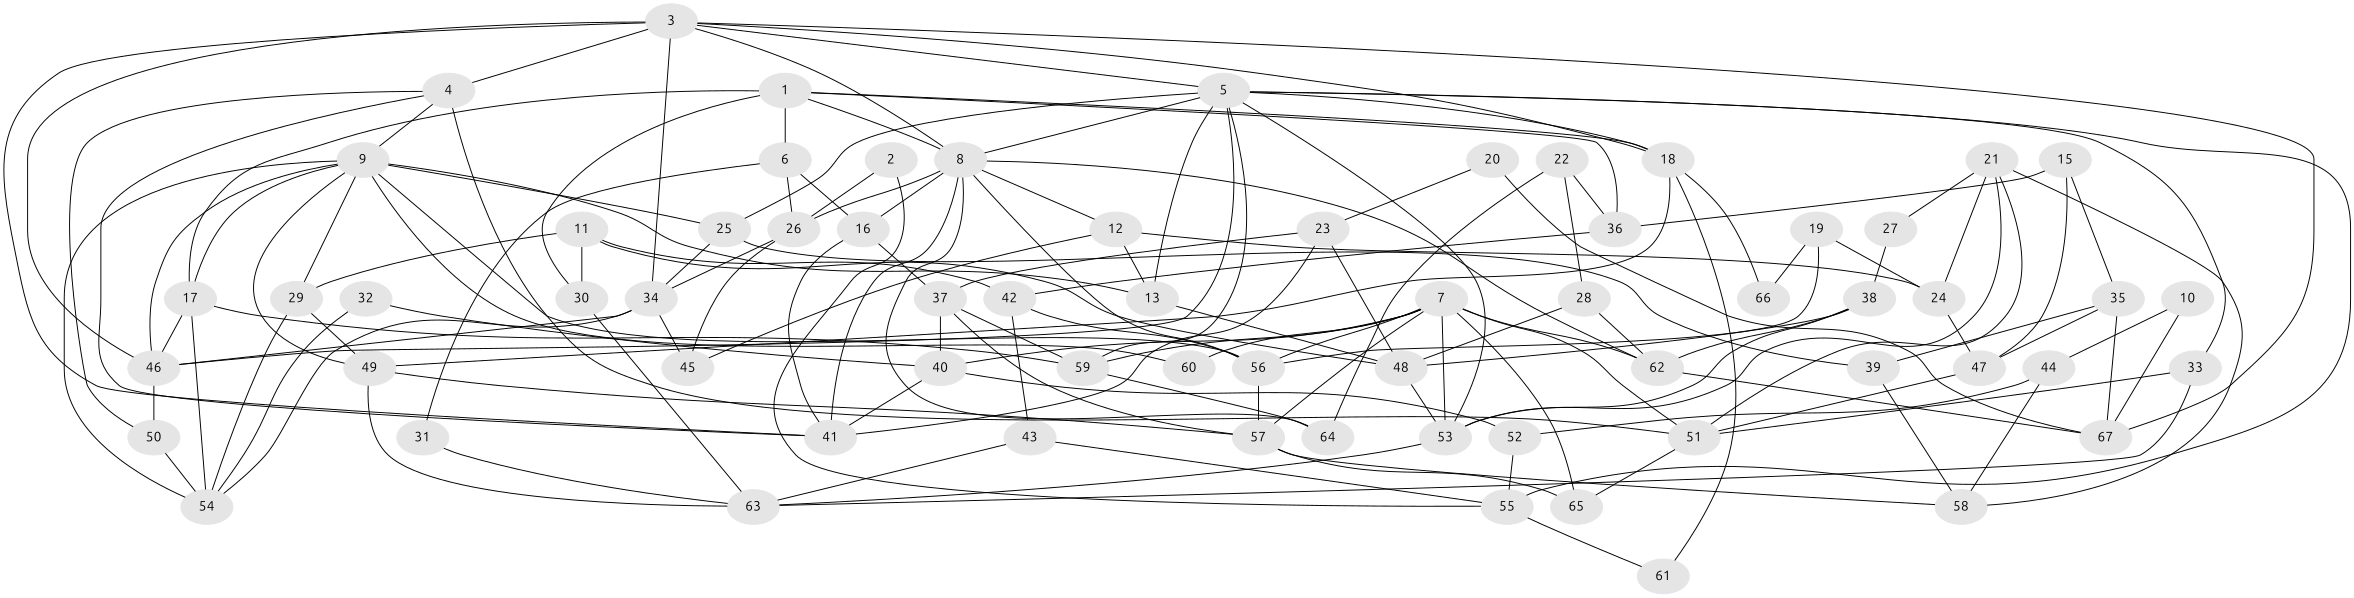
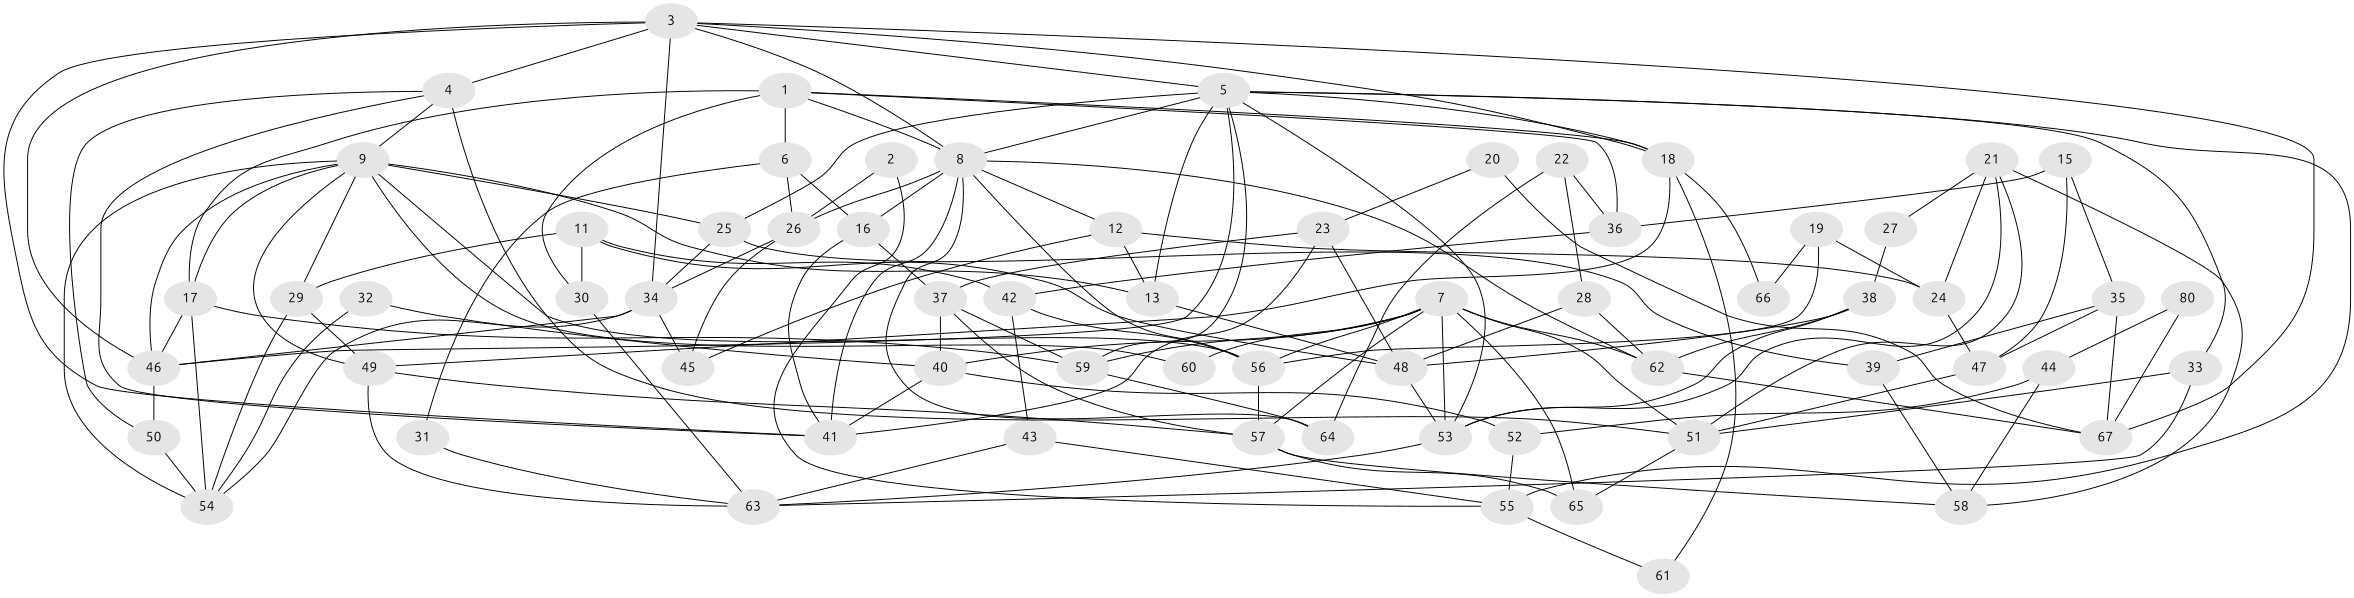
  graph {
    fontname=Ubuntu
    node [color=gray90 fontname=Ubuntu style=filled]
    edge [fontname=Ubuntu weight=1.0]
    1
    6
    17
    18
    30
    36
    8
    5
    55
    46
    13
    25
    33
    53
    59
    26
    16
    31
    54
    49
    61
    66
    63
    42
    2
    34
    45
    3
    4
    41
    67
    9
    50
    51
    56
    62
    12
    64
    60
    29
    65
    48
    39
    37
    7
    40
    57
    52
    58
    24
-   10
+   10 [label=80]
    44
    11
    43
    47
    38
    15
    35
    19
    20
    23
    21
    27
    22
    28
    32
    1 -- 6
    1 -- 17
    1 -- 18
    1 -- 30 [weight=2.0]
    1 -- 36
    1 -- 8
    6 -- 26
    6 -- 16
    6 -- 31
    17 -- 46 [weight=2.0]
    17 -- 59
    17 -- 54
    18 -- 49
    18 -- 61
    18 -- 66
    30 -- 63
    36 -- 42
    8 -- 26 [weight=2.0]
    8 -- 16
    8 -- 41
    8 -- 56
    8 -- 62
    8 -- 12
    8 -- 64
    5 -- 18
    5 -- 8
    5 -- 55
    5 -- 46
    5 -- 13
    5 -- 25
    5 -- 33
    5 -- 53
    5 -- 59
    55 -- 61
    46 -- 50
    13 -- 48
    25 -- 34
    25 -- 39
    33 -- 63
    33 -- 51
    53 -- 63
    59 -- 64
    26 -- 34
    26 -- 45
    16 -- 41
    16 -- 37
    31 -- 63
    49 -- 63
    49 -- 57
    42 -- 56
    42 -- 43
    2 -- 55
    2 -- 26
    34 -- 46
    34 -- 54
    34 -- 45
    3 -- 18
    3 -- 8
    3 -- 5
    3 -- 46
    3 -- 34 [weight=2.0]
    3 -- 4 [weight=2.0]
    3 -- 41
    3 -- 67
    4 -- 41
    4 -- 9
    4 -- 50
    4 -- 51
    9 -- 17
    9 -- 46
    9 -- 13
    9 -- 25
    9 -- 54
    9 -- 49
    9 -- 56
    9 -- 60
    9 -- 29
    50 -- 54 [weight=2.0]
    51 -- 65
    56 -- 57
    62 -- 67
    12 -- 13
    12 -- 45
    12 -- 24
    29 -- 54
    29 -- 49
    48 -- 53
    39 -- 58
    37 -- 59
    37 -- 40
    37 -- 57
    7 -- 53
    7 -- 59
    7 -- 51
    7 -- 56
    7 -- 62
    7 -- 60
    7 -- 65
    7 -- 40
    7 -- 57
    40 -- 41
    40 -- 52
    57 -- 65
    57 -- 58
    52 -- 55
    24 -- 47
    10 -- 67
    10 -- 44
    44 -- 52
    44 -- 58
    11 -- 30
    11 -- 42
    11 -- 29
    11 -- 48
    43 -- 55
    43 -- 63
    47 -- 51
    38 -- 53
    38 -- 62
    38 -- 48
    15 -- 36
    15 -- 47
    15 -- 35
    35 -- 67
    35 -- 39
    35 -- 47
    19 -- 66
    19 -- 56
    19 -- 24
    20 -- 67
    20 -- 23
    23 -- 41
    23 -- 48
    23 -- 37
    21 -- 53
    21 -- 51
    21 -- 58
    21 -- 24
    21 -- 27
    27 -- 38
    22 -- 36
    22 -- 64
    22 -- 28
    28 -- 62
    28 -- 48
    32 -- 54
    32 -- 40
  }
